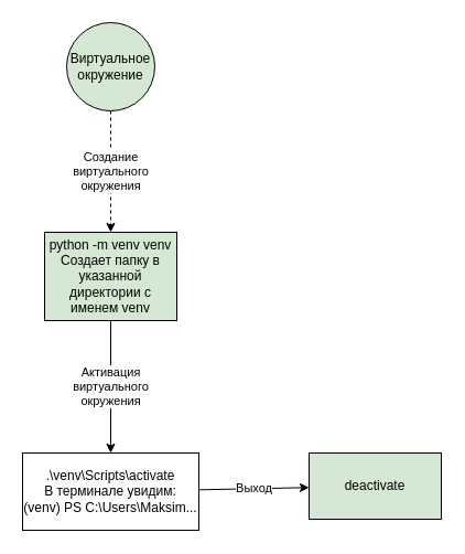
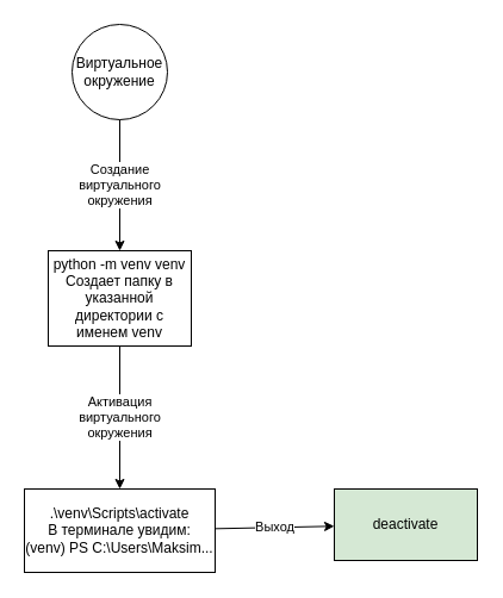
  <mxCell id="0" />
  <mxCell id="1" parent="0" />
- <mxCell id="2" value="Виртуальное окружение" style="ellipse;whiteSpace=wrap;html=1;aspect=fixed;fillColor=#d5e8d4;" vertex="1" parent="1"><mxGeometry x="60" y="20" width="80" height="80" as="geometry" /></mxCell>
- <mxCell id="3" value="Создание&lt;div&gt;виртуального&lt;/div&gt;&lt;div&gt;окружения&lt;/div&gt;" style="endArrow=classic;html=1;rounded=0;dashed=1;" edge="1" parent="1" source="2" target="4"><mxGeometry width="50" height="50" relative="1" as="geometry"><mxPoint x="130" y="200" as="sourcePoint" /><mxPoint x="100" y="240" as="targetPoint" /></mxGeometry></mxCell>
- <mxCell id="4" value="python -m venv venv&lt;br&gt;Создает папку в указанной директории с именем venv" style="rounded=0;whiteSpace=wrap;html=1;fillColor=#d5e8d4;" vertex="1" parent="1"><mxGeometry x="40" y="210" width="120" height="80" as="geometry" /></mxCell>
+ <mxCell id="2" value="Виртуальное окружение" style="ellipse;whiteSpace=wrap;html=1;aspect=fixed;" vertex="1" parent="1"><mxGeometry x="60" y="20" width="80" height="80" as="geometry" /></mxCell>
+ <mxCell id="3" value="Создание&lt;div&gt;виртуального&lt;/div&gt;&lt;div&gt;окружения&lt;/div&gt;" style="endArrow=classic;html=1;rounded=0;" edge="1" parent="1" source="2" target="4"><mxGeometry width="50" height="50" relative="1" as="geometry"><mxPoint x="130" y="200" as="sourcePoint" /><mxPoint x="100" y="240" as="targetPoint" /></mxGeometry></mxCell>
+ <mxCell id="4" value="python -m venv venv&lt;br&gt;Создает папку в указанной директории с именем venv" style="rounded=0;whiteSpace=wrap;html=1;" vertex="1" parent="1"><mxGeometry x="40" y="210" width="120" height="80" as="geometry" /></mxCell>
  <mxCell id="5" value="Активация&lt;div&gt;виртуального&lt;/div&gt;&lt;div&gt;окружения&lt;/div&gt;" style="endArrow=classic;html=1;rounded=0;" edge="1" parent="1" source="4" target="6"><mxGeometry width="50" height="50" relative="1" as="geometry"><mxPoint x="130" y="260" as="sourcePoint" /><mxPoint x="100" y="400" as="targetPoint" /></mxGeometry></mxCell>
  <mxCell id="6" value="&lt;div&gt;.\venv\Scripts\activate&lt;/div&gt;&lt;div&gt;В терминале увидим:&lt;/div&gt;&lt;div&gt;(venv) PS C:\Users\Maksim...&lt;/div&gt;" style="rounded=0;whiteSpace=wrap;html=1;" vertex="1" parent="1"><mxGeometry y="410" width="160" height="70" as="geometry" x="20" /></mxCell>
  <mxCell id="7" value="Выход" style="endArrow=classic;html=1;rounded=0;" edge="1" parent="1" source="6" target="8"><mxGeometry width="50" height="50" relative="1" as="geometry"><mxPoint x="130" y="310" as="sourcePoint" /><mxPoint x="340" y="440" as="targetPoint" /></mxGeometry></mxCell>
  <mxCell id="8" value="&lt;div&gt;deactivate&lt;/div&gt;" style="rounded=0;whiteSpace=wrap;html=1;fillColor=#d5e8d4;" vertex="1" parent="1"><mxGeometry x="280" y="410" width="120" height="60" as="geometry" /></mxCell>
